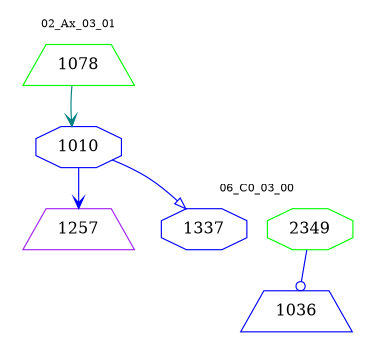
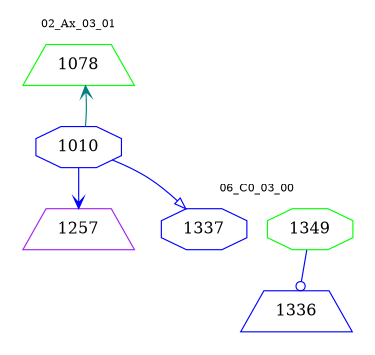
  digraph {
    node [color=blue shape=trapezium]
    edge [arrowhead=vee color=blue]
    n1 [color=green label=1078]
    n2 [label=1010 shape=octagon]
    n3 [color=purple label=1257]
-   n4 [color=green label=2349 shape=octagon]
-   n5 [label=1036]
+   n4 [color=green label=1349 shape=octagon]
+   n5 [label=1336]
    n6 [label=1337 shape=octagon]
    subgraph cluster_1 {
      color=white
      fontsize=10
      label="02_Ax_03_01"
      n1
      n2
      n3
    }
    subgraph cluster_2 {
      color=white
      fontsize=10
      label="06_C0_03_00"
      n4
      n5
      n6
    }
-   n1 -> n2 [color=teal]
+   n2 -> n1 [color=teal]
    n2 -> n3
    n2 -> n6 [arrowhead=onormal]
    n4 -> n5 [arrowhead=odot]
  }
